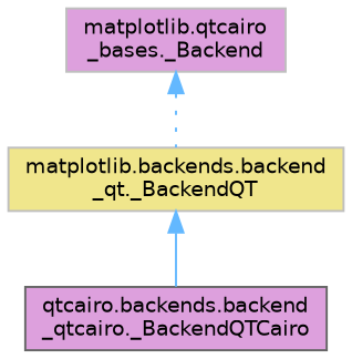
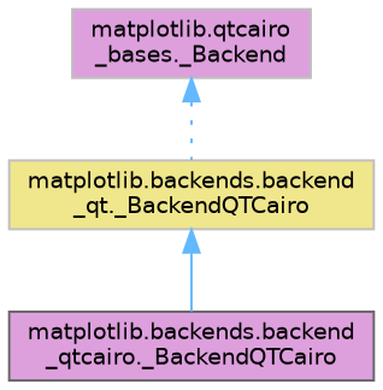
  digraph {
    node [color=grey75 fillcolor=plum fontname=Helvetica fontsize=10 shape=box style=filled]
    edge [color=steelblue1 dir=back fontname=Helvetica fontsize=10 labelfontname=Helvetica labelfontsize=10]
-   n1 [color=gray40 fontcolor=black height=0.2 label="qtcairo.backends.backend\l_qtcairo._BackendQTCairo" width=0.4]
-   n2 [fillcolor=khaki height=0.2 label="matplotlib.backends.backend\l_qt._BackendQT" width=0.4]
+   n1 [color=gray40 fontcolor=black height=0.2 label="matplotlib.backends.backend\l_qtcairo._BackendQTCairo" width=0.4]
+   n2 [fillcolor=khaki height=0.2 label="matplotlib.backends.backend\l_qt._BackendQTCairo" width=0.4]
    n3 [height=0.2 label="matplotlib.qtcairo\l_bases._Backend" width=0.4]
    n2 -> n1 [style=solid]
    n3 -> n2 [style=dotted]
  }
